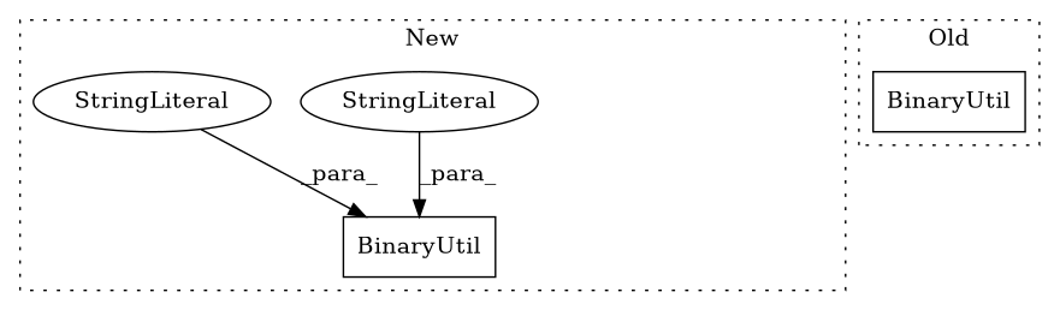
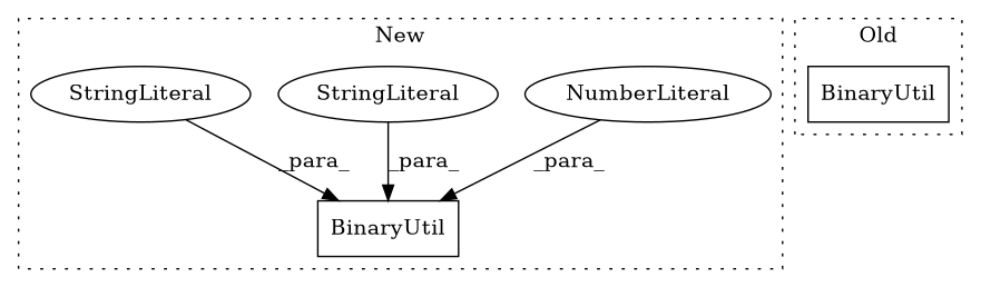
  digraph {
    node [a=32 l="11,1" shape=ellipse]
    n1 [label=BinaryUtil s="2258,2313" shape=box]
+   n2 [a=34 l=2 label=NumberLiteral s=2304]
    n3 [a=45 l=6 label=StringLiteral s=2307]
    n4 [a=45 l=7 label=StringLiteral s=2284]
    n5 [label=BinaryUtil s="3786,3815" shape=box]
    subgraph cluster_1 {
      label=New
      style=dotted
      n1
+     n2
      n3
      n4
    }
    subgraph cluster_2 {
      label=Old
      style=dotted
      n5
    }
+   n2 -> n1 [label=_para_]
    n3 -> n1 [label=_para_]
    n4 -> n1 [label=_para_]
  }
